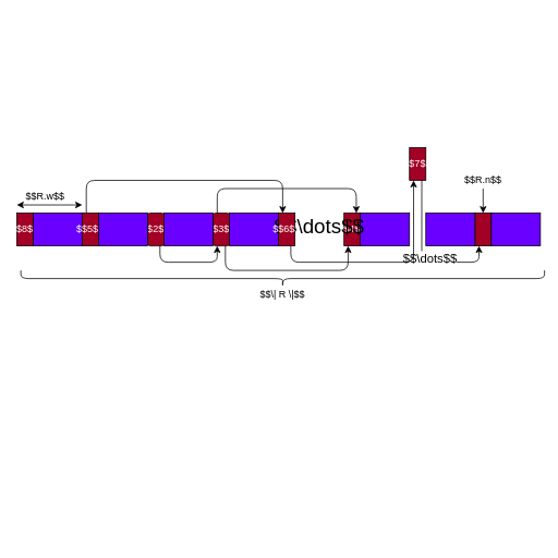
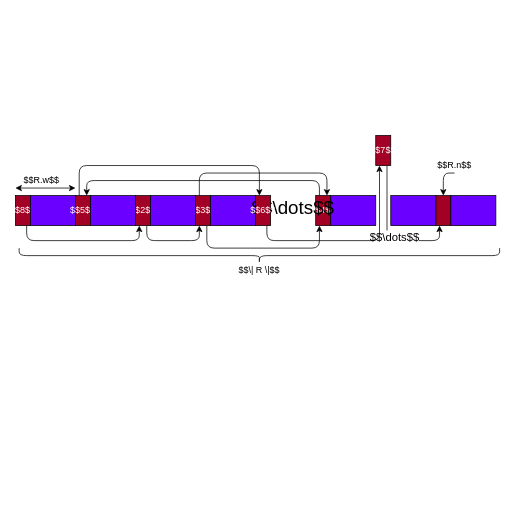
  <mxCell id="0" />
  <mxCell id="1" parent="0" />
+ <mxCell id="2" style="edgeStyle=orthogonalEdgeStyle;rounded=1;orthogonalLoop=1;jettySize=auto;html=1;exitX=0.75;exitY=1;exitDx=0;exitDy=0;entryX=0.25;entryY=1;entryDx=0;entryDy=0;" edge="1" parent="1" source="3" target="8"><mxGeometry relative="1" as="geometry" /></mxCell>
  <mxCell id="3" value="$$8$$" style="rounded=0;whiteSpace=wrap;html=1;fillColor=#a20025;fontColor=#ffffff;strokeColor=#000000;" vertex="1" parent="1"><mxGeometry x="20" y="260" width="20" height="40" as="geometry" /></mxCell>
  <mxCell id="4" value="" style="rounded=0;whiteSpace=wrap;html=1;fillColor=#6a00ff;fontColor=#ffffff;strokeColor=#000000;" vertex="1" parent="1"><mxGeometry x="40" y="260" width="60" height="40" as="geometry" /></mxCell>
  <mxCell id="5" style="edgeStyle=orthogonalEdgeStyle;rounded=1;orthogonalLoop=1;jettySize=auto;html=1;exitX=0.25;exitY=0;exitDx=0;exitDy=0;entryX=0.25;entryY=0;entryDx=0;entryDy=0;" edge="1" parent="1" source="6"><mxGeometry relative="1" as="geometry"><mxPoint x="345" y="260" as="targetPoint" /><Array as="points"><mxPoint x="105" y="220" /><mxPoint x="345" y="220" /></Array></mxGeometry></mxCell>
  <mxCell id="6" value="$$5$$" style="rounded=0;whiteSpace=wrap;html=1;fillColor=#a20025;fontColor=#ffffff;strokeColor=#000000;" vertex="1" parent="1"><mxGeometry x="100" y="260" width="20" height="40" as="geometry" /></mxCell>
  <mxCell id="7" style="edgeStyle=orthogonalEdgeStyle;rounded=1;orthogonalLoop=1;jettySize=auto;html=1;exitX=0.75;exitY=1;exitDx=0;exitDy=0;entryX=0.25;entryY=1;entryDx=0;entryDy=0;" edge="1" parent="1" source="8" target="11"><mxGeometry relative="1" as="geometry" /></mxCell>
- <mxCell id="8" value="$$2$$" style="whiteSpace=wrap;html=1;fillColor=#a20025;fontColor=#ffffff;strokeColor=#000000;rounded=1;" vertex="1" parent="1"><mxGeometry x="180" y="260" width="20" height="40" as="geometry" /></mxCell>
+ <mxCell id="8" value="$$2$$" style="rounded=0;whiteSpace=wrap;html=1;fillColor=#a20025;fontColor=#ffffff;strokeColor=#000000;" vertex="1" parent="1"><mxGeometry x="180" y="260" width="20" height="40" as="geometry" /></mxCell>
  <mxCell id="9" style="edgeStyle=orthogonalEdgeStyle;rounded=1;orthogonalLoop=1;jettySize=auto;html=1;exitX=0.75;exitY=1;exitDx=0;exitDy=0;entryX=0.25;entryY=1;entryDx=0;entryDy=0;" edge="1" parent="1" source="11" target="13"><mxGeometry relative="1" as="geometry"><Array as="points"><mxPoint x="275" y="330" /><mxPoint x="425" y="330" /></Array></mxGeometry></mxCell>
  <mxCell id="10" style="edgeStyle=orthogonalEdgeStyle;rounded=1;orthogonalLoop=1;jettySize=auto;html=1;exitX=0.25;exitY=0;exitDx=0;exitDy=0;entryX=0.75;entryY=0;entryDx=0;entryDy=0;" edge="1" parent="1" source="11" target="13"><mxGeometry relative="1" as="geometry"><mxPoint x="450" y="220" as="targetPoint" /><Array as="points"><mxPoint x="265" y="230" /><mxPoint x="435" y="230" /></Array></mxGeometry></mxCell>
- <mxCell id="11" value="$$3$$" style="whiteSpace=wrap;html=1;fillColor=#a20025;fontColor=#ffffff;strokeColor=#000000;rounded=1;" vertex="1" parent="1"><mxGeometry x="260" y="260" width="20" height="40" as="geometry" /></mxCell>
+ <mxCell id="11" value="$$3$$" style="rounded=0;whiteSpace=wrap;html=1;fillColor=#a20025;fontColor=#ffffff;strokeColor=#000000;" vertex="1" parent="1"><mxGeometry x="260" y="260" width="20" height="40" as="geometry" /></mxCell>
+ <mxCell id="12" style="edgeStyle=orthogonalEdgeStyle;rounded=1;orthogonalLoop=1;jettySize=auto;html=1;exitX=0.25;exitY=0;exitDx=0;exitDy=0;entryX=0.75;entryY=0;entryDx=0;entryDy=0;" edge="1" parent="1" source="13" target="6"><mxGeometry relative="1" as="geometry" /></mxCell>
  <mxCell id="13" value="$$4$$" style="rounded=0;whiteSpace=wrap;html=1;fillColor=#a20025;fontColor=#ffffff;strokeColor=#000000;" vertex="1" parent="1"><mxGeometry x="420" y="260" width="20" height="40" as="geometry" /></mxCell>
  <mxCell id="14" value="$$\dots$$" style="edgeStyle=orthogonalEdgeStyle;rounded=1;orthogonalLoop=1;jettySize=auto;html=1;exitX=0.75;exitY=1;exitDx=0;exitDy=0;entryX=0.25;entryY=1;entryDx=0;entryDy=0;fontSize=15;" edge="1" parent="1" source="15" target="18"><mxGeometry y="10" relative="1" as="geometry"><mxPoint as="offset" /></mxGeometry></mxCell>
  <mxCell id="15" value="$$7$$" style="rounded=0;whiteSpace=wrap;html=1;fillColor=#a20025;fontColor=#ffffff;strokeColor=#000000;" vertex="1" parent="1"><mxGeometry x="500" y="180" width="20" height="40" as="geometry" /></mxCell>
  <mxCell id="16" value="$$R.w$$" style="text;html=1;strokeColor=none;fillColor=none;align=center;verticalAlign=middle;whiteSpace=wrap;rounded=0;" vertex="1" parent="1"><mxGeometry x="20" y="230" width="70" height="20" as="geometry" /></mxCell>
  <mxCell id="17" value="" style="shape=curlyBracket;whiteSpace=wrap;html=1;rounded=1;flipH=1;rotation=90;" vertex="1" parent="1"><mxGeometry x="335" y="20" width="20" height="640" as="geometry" /></mxCell>
  <mxCell id="18" value="" style="rounded=0;whiteSpace=wrap;html=1;fillColor=#a20025;fontColor=#ffffff;strokeColor=#000000;" vertex="1" parent="1"><mxGeometry x="580" y="260" width="20" height="40" as="geometry" /></mxCell>
  <mxCell id="19" style="edgeStyle=orthogonalEdgeStyle;rounded=1;orthogonalLoop=1;jettySize=auto;html=1;exitX=0.5;exitY=1;exitDx=0;exitDy=0;entryX=0.5;entryY=0;entryDx=0;entryDy=0;" edge="1" parent="1" source="20" target="18"><mxGeometry relative="1" as="geometry" /></mxCell>
- <mxCell id="20" value="$$R.n$$" style="text;html=1;strokeColor=none;fillColor=none;align=center;verticalAlign=middle;whiteSpace=wrap;rounded=0;" vertex="1" parent="1"><mxGeometry x="555" y="210" width="70" height="20" as="geometry" /></mxCell>
+ <mxCell id="20" value="$$R.n$$" style="text;html=1;strokeColor=none;fillColor=none;align=center;verticalAlign=middle;whiteSpace=wrap;rounded=0;" vertex="1" parent="1"><mxGeometry x="570" y="210" width="70" height="20" as="geometry" /></mxCell>
  <mxCell id="21" value="$$\| R \|$$" style="text;html=1;strokeColor=none;fillColor=none;align=center;verticalAlign=middle;whiteSpace=wrap;rounded=0;" vertex="1" parent="1"><mxGeometry x="310" y="350" width="70" height="20" as="geometry" /></mxCell>
  <mxCell id="22" value="" style="rounded=0;whiteSpace=wrap;html=1;fillColor=#6a00ff;fontColor=#ffffff;strokeColor=#000000;" vertex="1" parent="1"><mxGeometry x="120" y="260" width="60" height="40" as="geometry" /></mxCell>
  <mxCell id="23" value="" style="rounded=0;whiteSpace=wrap;html=1;fillColor=#6a00ff;fontColor=#ffffff;strokeColor=#000000;" vertex="1" parent="1"><mxGeometry x="200" y="260" width="60" height="40" as="geometry" /></mxCell>
  <mxCell id="24" value="" style="rounded=0;whiteSpace=wrap;html=1;fillColor=#6a00ff;fontColor=#ffffff;strokeColor=#000000;" vertex="1" parent="1"><mxGeometry x="280" y="260" width="60" height="40" as="geometry" /></mxCell>
  <mxCell id="25" value="" style="rounded=0;whiteSpace=wrap;html=1;fillColor=#6a00ff;fontColor=#ffffff;strokeColor=#000000;" vertex="1" parent="1"><mxGeometry x="440" y="260" width="60" height="40" as="geometry" /></mxCell>
  <mxCell id="26" value="" style="rounded=0;whiteSpace=wrap;html=1;fillColor=#6a00ff;fontColor=#ffffff;strokeColor=#000000;" vertex="1" parent="1"><mxGeometry x="520" y="260" width="60" height="40" as="geometry" /></mxCell>
  <mxCell id="27" value="" style="rounded=0;whiteSpace=wrap;html=1;fillColor=#6a00ff;fontColor=#ffffff;strokeColor=#000000;" vertex="1" parent="1"><mxGeometry x="600" y="260" width="60" height="40" as="geometry" /></mxCell>
  <mxCell id="28" value="$$\dots$$" style="text;html=1;strokeColor=none;fillColor=none;align=center;verticalAlign=middle;whiteSpace=wrap;rounded=0;fontSize=25;" vertex="1" parent="1"><mxGeometry x="360" y="260" width="60" height="30" as="geometry" /></mxCell>
  <mxCell id="29" style="edgeStyle=orthogonalEdgeStyle;rounded=1;orthogonalLoop=1;jettySize=auto;html=1;exitX=0.75;exitY=1;exitDx=0;exitDy=0;entryX=0.25;entryY=1;entryDx=0;entryDy=0;" edge="1" parent="1" source="30" target="15"><mxGeometry relative="1" as="geometry" /></mxCell>
  <mxCell id="30" value="$$6$$" style="rounded=0;whiteSpace=wrap;html=1;fillColor=#a20025;fontColor=#ffffff;strokeColor=#000000;" vertex="1" parent="1"><mxGeometry x="340" y="260" width="20" height="40" as="geometry" /></mxCell>
  <mxCell id="31" value="" style="endArrow=classic;startArrow=classic;html=1;rounded=1;" edge="1" parent="1"><mxGeometry width="50" height="50" relative="1" as="geometry"><mxPoint x="20" y="250" as="sourcePoint" /><mxPoint x="100" y="250" as="targetPoint" /></mxGeometry></mxCell>
